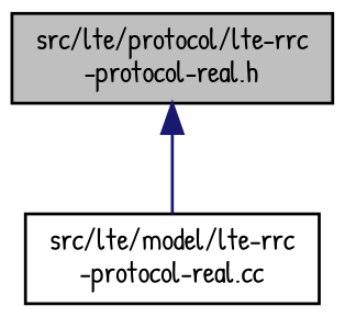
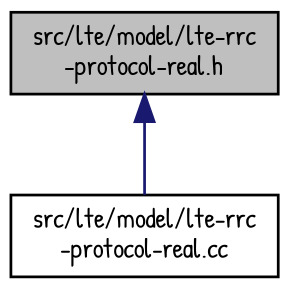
  digraph {
    fontname="Patrick Hand"
    node [color=black fontname="Patrick Hand" fontsize=10 shape=record style=filled]
-   n1 [fillcolor=grey75 fontcolor=black height=0.2 label="src/lte/protocol/lte-rrc\l-protocol-real.h" width=0.4]
+   n1 [fillcolor=grey75 fontcolor=black height=0.2 label="src/lte/model/lte-rrc\l-protocol-real.h" width=0.4]
    n2 [fillcolor=white height=0.2 label="src/lte/model/lte-rrc\l-protocol-real.cc" width=0.4]
    n1 -> n2 [color=midnightblue dir=back fontname="Patrick Hand" fontsize=10 labelfontname=Helvetica labelfontsize=10 style=solid]
  }
